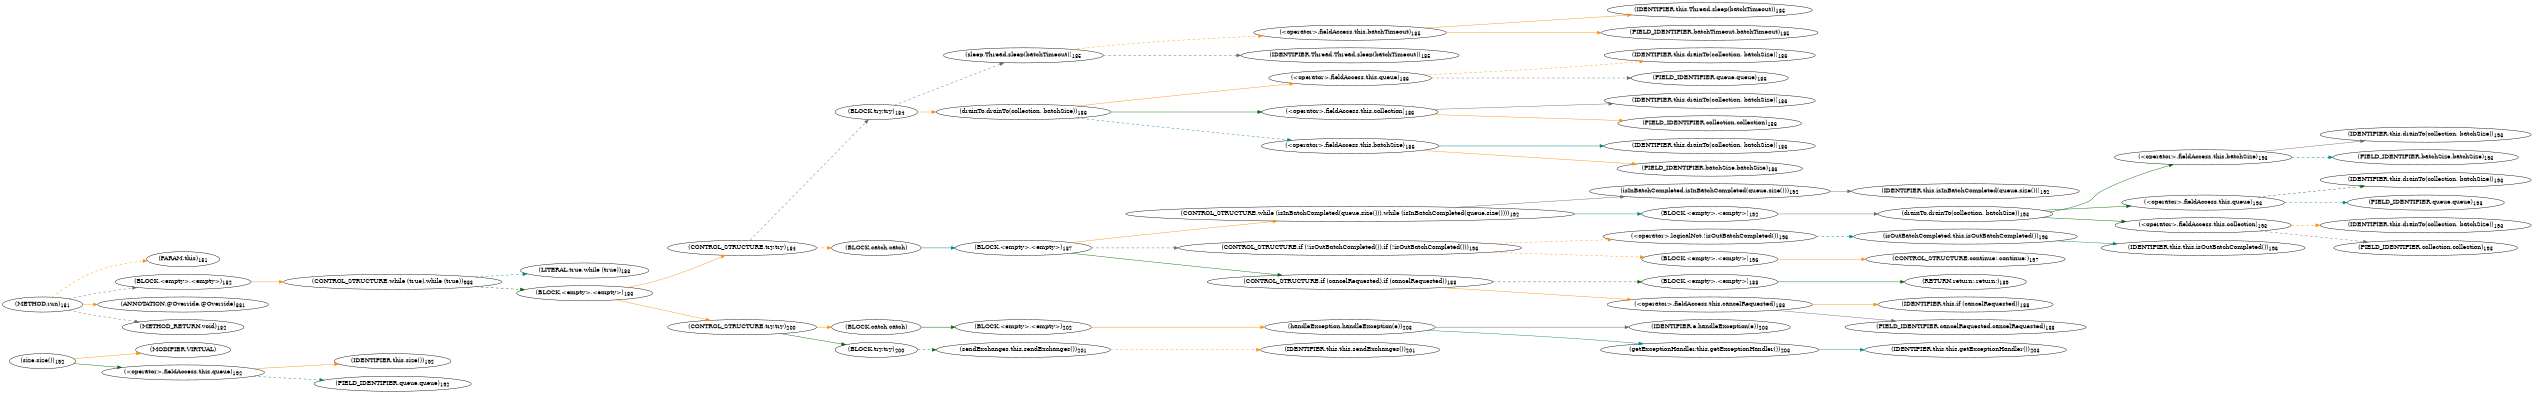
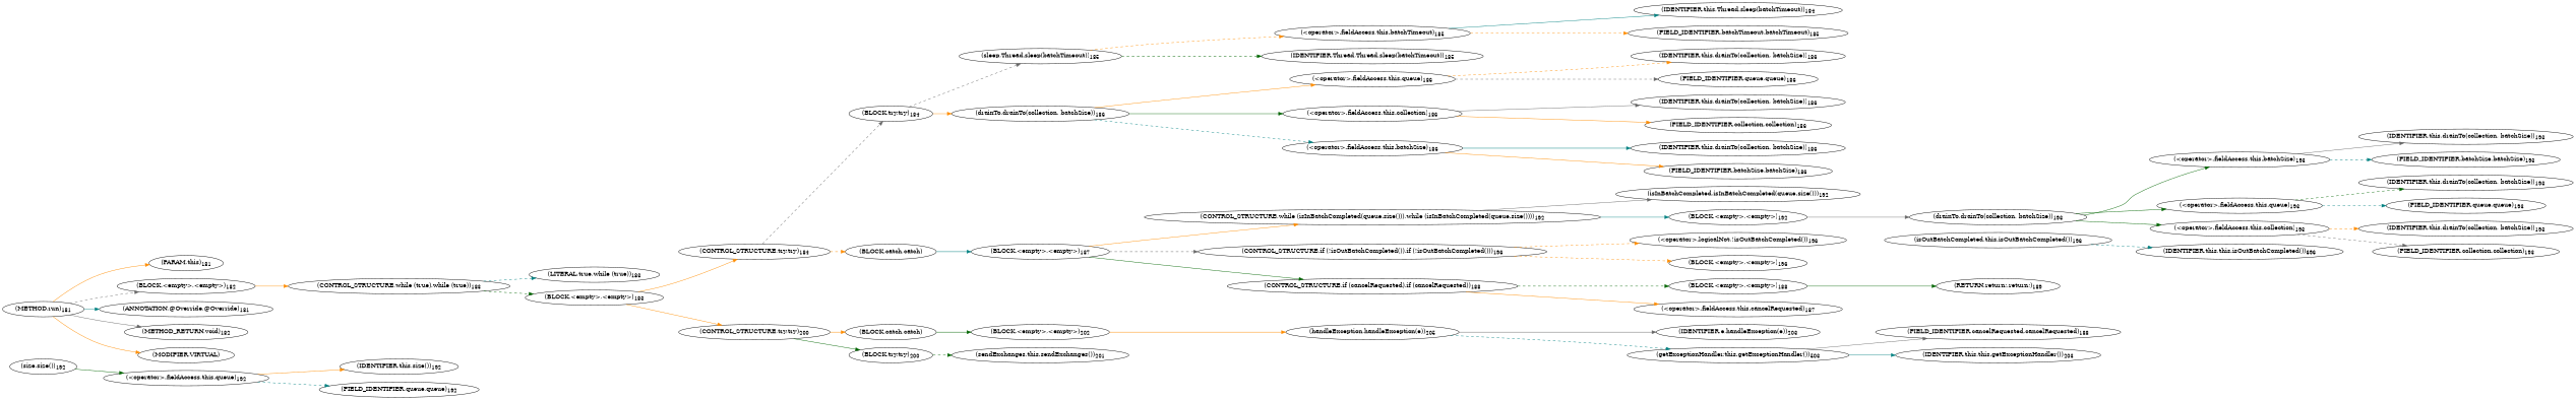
  digraph {
    rankdir=LR
    edge [color=darkorange style=solid]
    n1 [label=<(METHOD,run)<SUB>181</SUB>>]
    n2 [label=<(PARAM,this)<SUB>181</SUB>>]
    n3 [label=<(BLOCK,&lt;empty&gt;,&lt;empty&gt;)<SUB>182</SUB>>]
    n4 [label=<(MODIFIER,VIRTUAL)>]
-   n5 [label=<(ANNOTATION,@Override,@Override)<SUB>881</SUB>>]
+   n5 [label=<(ANNOTATION,@Override,@Override)<SUB>181</SUB>>]
    n6 [label=<(METHOD_RETURN,void)<SUB>182</SUB>>]
-   n7 [label=<(CONTROL_STRUCTURE,while (true),while (true))<SUB>983</SUB>>]
+   n7 [label=<(CONTROL_STRUCTURE,while (true),while (true))<SUB>183</SUB>>]
    n8 [label=<(LITERAL,true,while (true))<SUB>183</SUB>>]
    n9 [label=<(BLOCK,&lt;empty&gt;,&lt;empty&gt;)<SUB>183</SUB>>]
    n10 [label=<(CONTROL_STRUCTURE,try,try)<SUB>184</SUB>>]
    n11 [label=<(CONTROL_STRUCTURE,try,try)<SUB>200</SUB>>]
    n12 [label=<(BLOCK,try,try)<SUB>184</SUB>>]
    n13 [label=<(BLOCK,catch,catch)>]
    n14 [label=<(BLOCK,try,try)<SUB>200</SUB>>]
    n15 [label=<(BLOCK,catch,catch)>]
    n16 [label=<(sleep,Thread.sleep(batchTimeout))<SUB>185</SUB>>]
    n17 [label=<(drainTo,drainTo(collection, batchSize))<SUB>186</SUB>>]
    n18 [label=<(BLOCK,&lt;empty&gt;,&lt;empty&gt;)<SUB>187</SUB>>]
    n19 [label=<(IDENTIFIER,Thread,Thread.sleep(batchTimeout))<SUB>185</SUB>>]
    n20 [label=<(&lt;operator&gt;.fieldAccess,this.batchTimeout)<SUB>185</SUB>>]
    n21 [label=<(&lt;operator&gt;.fieldAccess,this.queue)<SUB>186</SUB>>]
    n22 [label=<(&lt;operator&gt;.fieldAccess,this.collection)<SUB>186</SUB>>]
    n23 [label=<(&lt;operator&gt;.fieldAccess,this.batchSize)<SUB>186</SUB>>]
-   n24 [label=<(IDENTIFIER,this,Thread.sleep(batchTimeout))<SUB>185</SUB>>]
+   n24 [label=<(IDENTIFIER,this,Thread.sleep(batchTimeout))<SUB>184</SUB>>]
    n25 [label=<(FIELD_IDENTIFIER,batchTimeout,batchTimeout)<SUB>185</SUB>>]
    n26 [label=<(IDENTIFIER,this,drainTo(collection, batchSize))<SUB>186</SUB>>]
    n27 [label=<(FIELD_IDENTIFIER,queue,queue)<SUB>186</SUB>>]
    n28 [label=<(IDENTIFIER,this,drainTo(collection, batchSize))<SUB>186</SUB>>]
    n29 [label=<(FIELD_IDENTIFIER,collection,collection)<SUB>186</SUB>>]
    n30 [label=<(IDENTIFIER,this,drainTo(collection, batchSize))<SUB>186</SUB>>]
    n31 [label=<(FIELD_IDENTIFIER,batchSize,batchSize)<SUB>186</SUB>>]
    n32 [label=<(CONTROL_STRUCTURE,if (cancelRequested),if (cancelRequested))<SUB>188</SUB>>]
    n33 [label=<(CONTROL_STRUCTURE,while (isInBatchCompleted(queue.size())),while (isInBatchCompleted(queue.size())))<SUB>192</SUB>>]
    n34 [label=<(CONTROL_STRUCTURE,if (!isOutBatchCompleted()),if (!isOutBatchCompleted()))<SUB>196</SUB>>]
-   n35 [label=<(&lt;operator&gt;.fieldAccess,this.cancelRequested)<SUB>188</SUB>>]
+   n35 [label=<(&lt;operator&gt;.fieldAccess,this.cancelRequested)<SUB>187</SUB>>]
    n36 [label=<(BLOCK,&lt;empty&gt;,&lt;empty&gt;)<SUB>188</SUB>>]
    n37 [label=<(isInBatchCompleted,isInBatchCompleted(queue.size()))<SUB>192</SUB>>]
    n38 [label=<(BLOCK,&lt;empty&gt;,&lt;empty&gt;)<SUB>192</SUB>>]
    n39 [label=<(&lt;operator&gt;.logicalNot,!isOutBatchCompleted())<SUB>196</SUB>>]
    n40 [label=<(BLOCK,&lt;empty&gt;,&lt;empty&gt;)<SUB>196</SUB>>]
-   n41 [label=<(IDENTIFIER,this,if (cancelRequested))<SUB>188</SUB>>]
    n42 [label=<(FIELD_IDENTIFIER,cancelRequested,cancelRequested)<SUB>188</SUB>>]
    n43 [label=<(RETURN,return;,return;)<SUB>189</SUB>>]
-   n44 [label=<(IDENTIFIER,this,isInBatchCompleted(queue.size()))<SUB>192</SUB>>]
    n45 [label=<(drainTo,drainTo(collection, batchSize))<SUB>193</SUB>>]
    n46 [label=<(size,size())<SUB>192</SUB>>]
    n47 [label=<(&lt;operator&gt;.fieldAccess,this.queue)<SUB>192</SUB>>]
    n48 [label=<(IDENTIFIER,this,size())<SUB>192</SUB>>]
    n49 [label=<(FIELD_IDENTIFIER,queue,queue)<SUB>192</SUB>>]
    n50 [label=<(&lt;operator&gt;.fieldAccess,this.queue)<SUB>193</SUB>>]
    n51 [label=<(&lt;operator&gt;.fieldAccess,this.collection)<SUB>193</SUB>>]
    n52 [label=<(&lt;operator&gt;.fieldAccess,this.batchSize)<SUB>193</SUB>>]
    n53 [label=<(IDENTIFIER,this,drainTo(collection, batchSize))<SUB>193</SUB>>]
    n54 [label=<(FIELD_IDENTIFIER,queue,queue)<SUB>193</SUB>>]
    n55 [label=<(IDENTIFIER,this,drainTo(collection, batchSize))<SUB>193</SUB>>]
    n56 [label=<(FIELD_IDENTIFIER,collection,collection)<SUB>193</SUB>>]
    n57 [label=<(IDENTIFIER,this,drainTo(collection, batchSize))<SUB>193</SUB>>]
    n58 [label=<(FIELD_IDENTIFIER,batchSize,batchSize)<SUB>193</SUB>>]
    n59 [label=<(isOutBatchCompleted,this.isOutBatchCompleted())<SUB>196</SUB>>]
-   n60 [label=<(CONTROL_STRUCTURE,continue;,continue;)<SUB>197</SUB>>]
-   n61 [label=<(IDENTIFIER,this,this.isOutBatchCompleted())<SUB>196</SUB>>]
+   n61 [label=<(IDENTIFIER,this,this.isOutBatchCompleted())<SUB>696</SUB>>]
    n62 [label=<(sendExchanges,this.sendExchanges())<SUB>201</SUB>>]
    n63 [label=<(BLOCK,&lt;empty&gt;,&lt;empty&gt;)<SUB>202</SUB>>]
-   n64 [label=<(IDENTIFIER,this,this.sendExchanges())<SUB>201</SUB>>]
-   n65 [label=<(handleException,handleException(e))<SUB>203</SUB>>]
-   n66 [label=<(getExceptionHandler,this.getExceptionHandler())<SUB>203</SUB>>]
+   n65 [label=<(handleException,handleException(e))<SUB>205</SUB>>]
+   n66 [label=<(getExceptionHandler,this.getExceptionHandler())<SUB>503</SUB>>]
    n67 [label=<(IDENTIFIER,e,handleException(e))<SUB>203</SUB>>]
    n68 [label=<(IDENTIFIER,this,this.getExceptionHandler())<SUB>203</SUB>>]
-   n1 -> n2 [style=dashed]
+   n1 -> n2
    n1 -> n3 [color=gray40 style=dashed]
-   n46 -> n4
-   n1 -> n5
-   n1 -> n6 [color=gray40 style=dashed]
+   n1 -> n4
+   n1 -> n5 [color=teal]
+   n1 -> n6 [color=gray40]
    n3 -> n7
    n7 -> n8 [color=teal style=dashed]
    n7 -> n9 [color=darkgreen style=dashed]
    n9 -> n10
    n9 -> n11
    n10 -> n12 [color=gray40 style=dashed]
    n10 -> n13 [style=dashed]
    n11 -> n14 [color=darkgreen]
    n11 -> n15
    n12 -> n16 [color=gray40 style=dashed]
    n12 -> n17
    n13 -> n18 [color=teal]
    n14 -> n62 [color=darkgreen style=dashed]
    n15 -> n63 [color=darkgreen]
-   n16 -> n19 [color=gray40 style=dashed]
+   n16 -> n19 [color=darkgreen style=dashed]
    n16 -> n20 [style=dashed]
    n17 -> n21
    n17 -> n22 [color=darkgreen]
    n17 -> n23 [color=teal style=dashed]
    n18 -> n32 [color=darkgreen]
    n18 -> n33
    n18 -> n34 [color=gray40 style=dashed]
-   n20 -> n24
-   n20 -> n25
+   n20 -> n24 [color=teal]
+   n20 -> n25 [style=dashed]
    n21 -> n26 [style=dashed]
    n21 -> n27 [color=gray40 style=dashed]
    n22 -> n28 [color=gray40]
    n22 -> n29
    n23 -> n30 [color=teal]
    n23 -> n31
    n32 -> n35
    n32 -> n36 [color=darkgreen style=dashed]
    n33 -> n37 [color=gray40]
    n33 -> n38 [color=teal]
    n34 -> n39 [style=dashed]
    n34 -> n40 [style=dashed]
-   n35 -> n41
-   n35 -> n42 [color=gray40]
+   n66 -> n42 [color=gray40]
    n36 -> n43 [color=darkgreen]
-   n37 -> n44 [color=gray40]
    n38 -> n45 [color=gray40]
-   n39 -> n59 [color=teal style=dashed]
-   n40 -> n60
    n45 -> n50 [color=darkgreen]
    n45 -> n51 [color=darkgreen]
    n45 -> n52 [color=darkgreen]
    n46 -> n47 [color=darkgreen]
    n47 -> n48
    n47 -> n49 [color=teal style=dashed]
    n50 -> n53 [color=darkgreen style=dashed]
    n50 -> n54 [color=teal style=dashed]
    n51 -> n55 [style=dashed]
    n51 -> n56 [color=gray40 style=dashed]
    n52 -> n57 [color=gray40]
    n52 -> n58 [color=teal style=dashed]
-   n59 -> n61 [color=teal]
-   n62 -> n64 [style=dashed]
+   n59 -> n61 [color=teal style=dashed]
    n63 -> n65
-   n65 -> n66 [color=teal]
+   n65 -> n66 [color=teal style=dashed]
    n65 -> n67 [color=gray40]
    n66 -> n68 [color=teal]
  }
